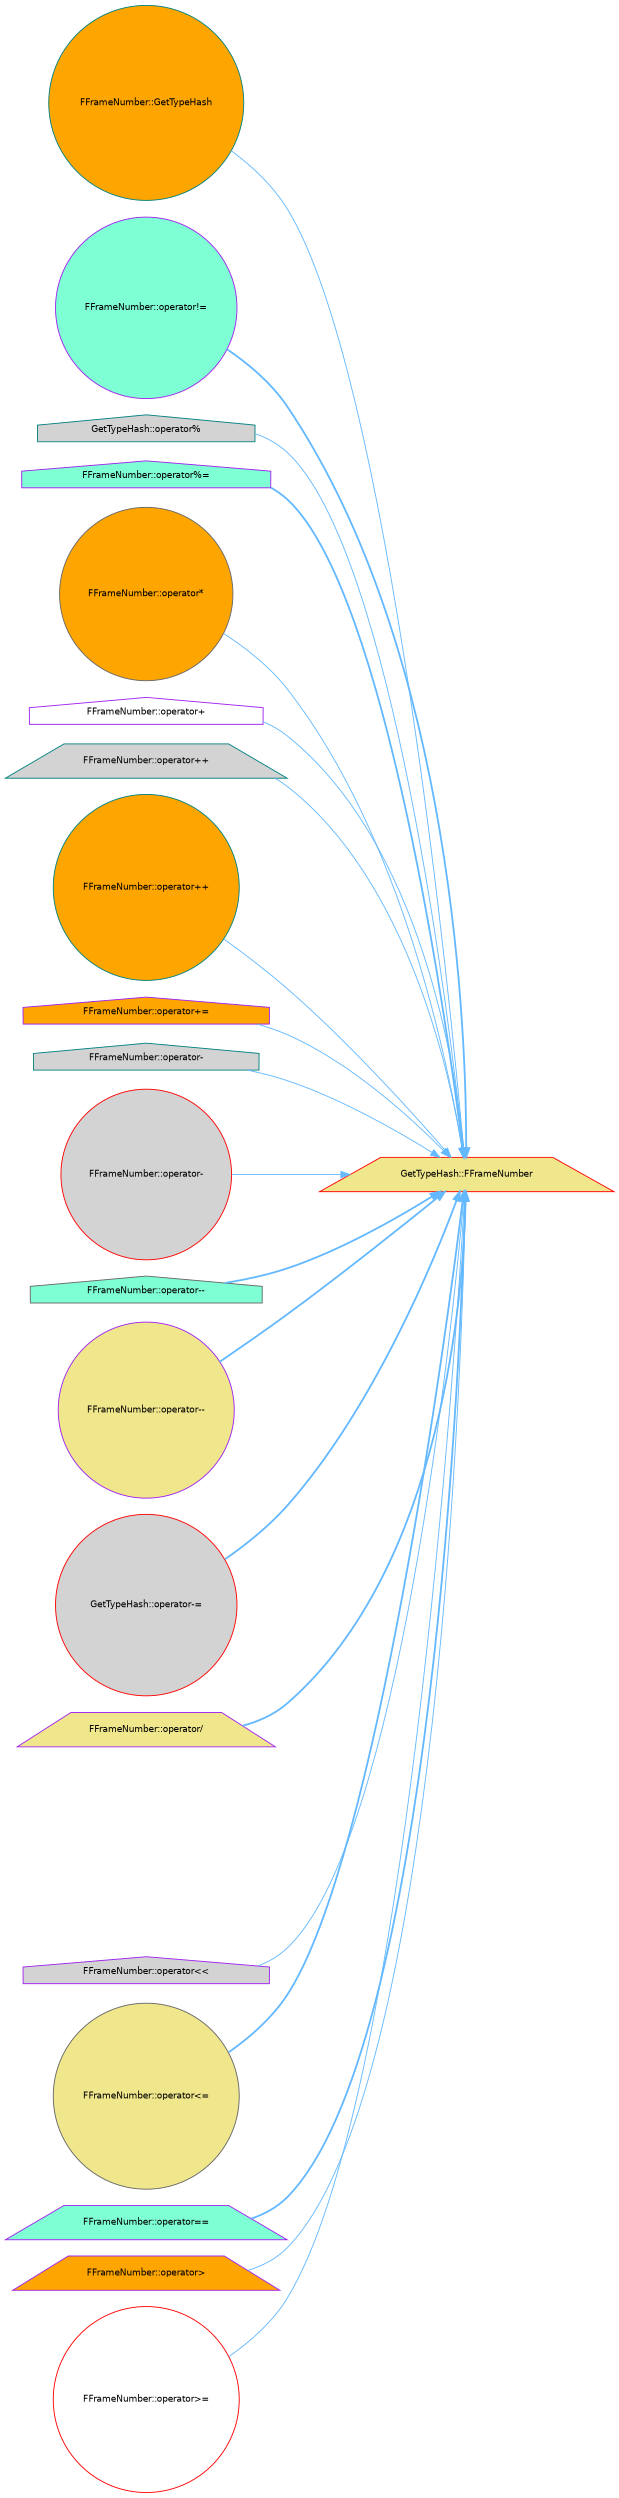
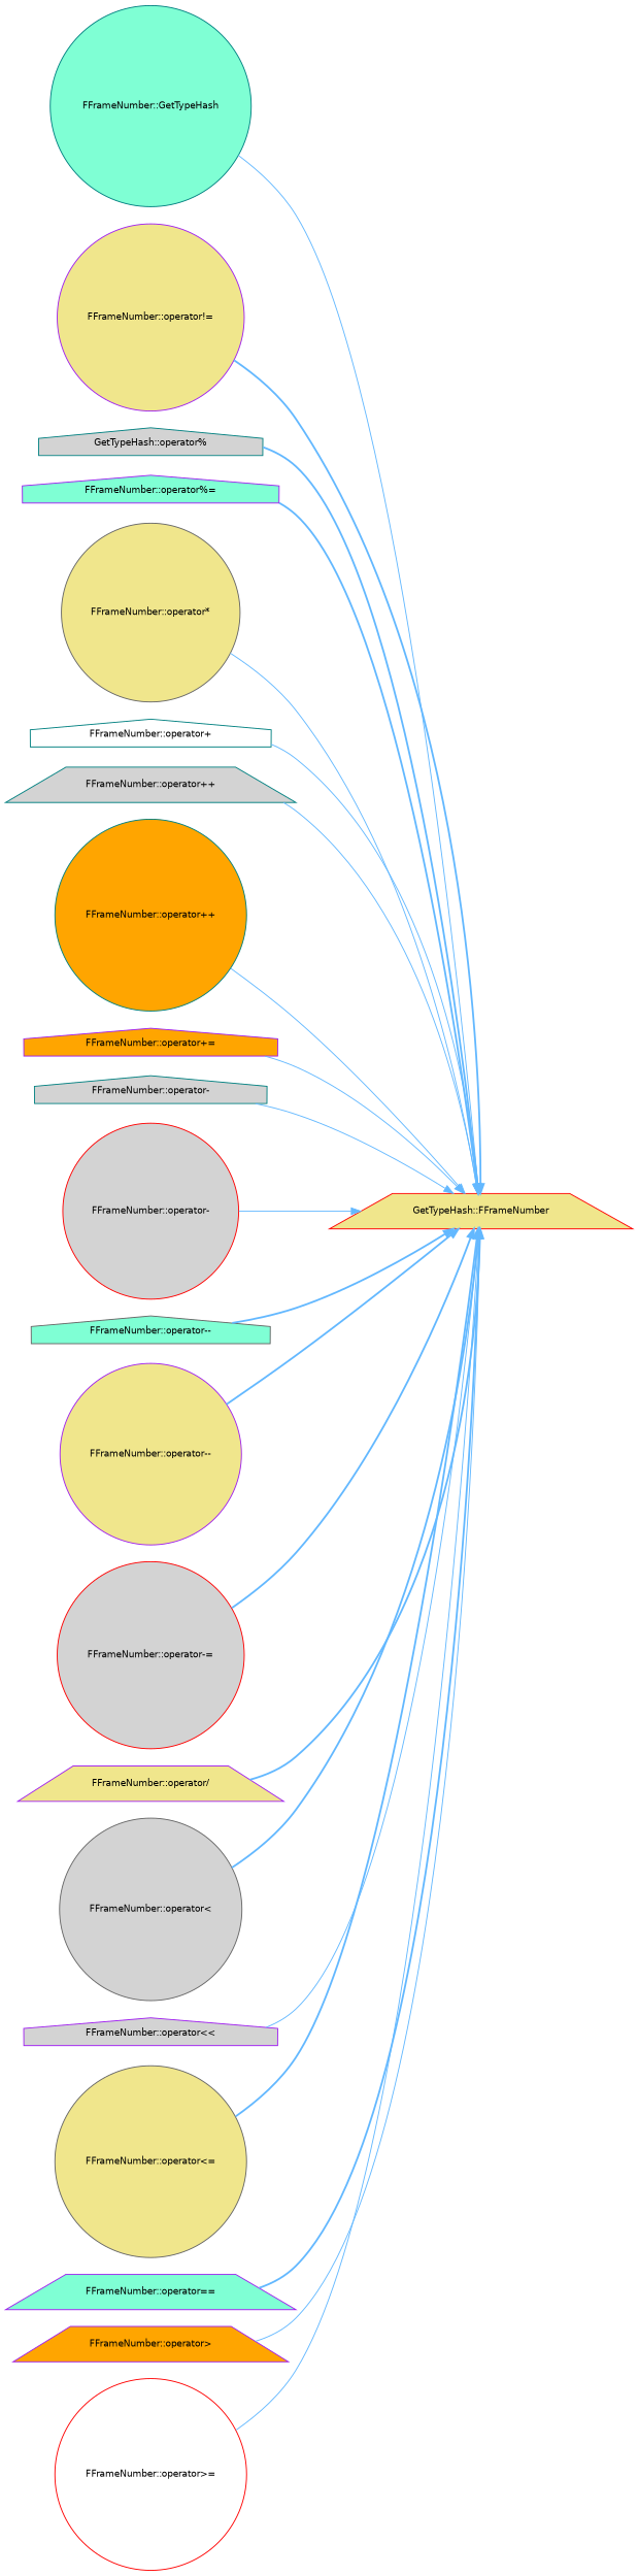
  digraph {
    fontname="DejaVu Sans"
    rankdir=RL
    node [color=purple fillcolor=lightgrey fontname="DejaVu Sans" fontsize=10 shape=circle style=filled]
    edge [color=steelblue1 dir=back fontname="DejaVu Sans" fontsize=10 labelfontname=Helvetica labelfontsize=10 style=solid]
    n1 [color=red fillcolor=khaki fontcolor=black height=0.2 label="GetTypeHash::FFrameNumber" shape=trapezium width=0.4]
-   n2 [color=teal fillcolor=orange height=0.2 label="FFrameNumber::GetTypeHash" width=0.4]
-   n3 [fillcolor=aquamarine height=0.2 label="FFrameNumber::operator!=" width=0.4]
+   n2 [color=teal fillcolor=aquamarine height=0.2 label="FFrameNumber::GetTypeHash" width=0.4]
+   n3 [fillcolor=khaki height=0.2 label="FFrameNumber::operator!=" width=0.4]
    n4 [color=teal height=0.2 label="GetTypeHash::operator%" shape=house width=0.4]
    n5 [fillcolor=aquamarine height=0.2 label="FFrameNumber::operator%=" shape=house width=0.4]
-   n6 [color=gray40 fillcolor=orange height=0.2 label="FFrameNumber::operator*" width=0.4]
-   n7 [fillcolor=white height=0.2 label="FFrameNumber::operator+" shape=house width=0.4]
+   n6 [color=gray40 fillcolor=khaki height=0.2 label="FFrameNumber::operator*" width=0.4]
+   n7 [color=teal fillcolor=white height=0.2 label="FFrameNumber::operator+" shape=house width=0.4]
    n8 [color=teal height=0.2 label="FFrameNumber::operator++" shape=trapezium width=0.4]
    n9 [color=teal fillcolor=orange height=0.2 label="FFrameNumber::operator++" width=0.4]
    n10 [fillcolor=orange height=0.2 label="FFrameNumber::operator+=" shape=house width=0.4]
    n11 [color=teal height=0.2 label="FFrameNumber::operator-" shape=house width=0.4]
    n12 [color=red height=0.2 label="FFrameNumber::operator-" width=0.4]
    n13 [color=gray40 fillcolor=aquamarine height=0.2 label="FFrameNumber::operator--" shape=house width=0.4]
    n14 [fillcolor=khaki height=0.2 label="FFrameNumber::operator--" width=0.4]
-   n15 [color=red height=0.2 label="GetTypeHash::operator-=" width=0.4]
+   n15 [color=red height=0.2 label="FFrameNumber::operator-=" width=0.4]
    n16 [fillcolor=khaki height=0.2 label="FFrameNumber::operator/" shape=trapezium width=0.4]
+   n17 [color=gray40 height=0.2 label="FFrameNumber::operator\<" width=0.4]
    n18 [height=0.2 label="FFrameNumber::operator\<\<" shape=house width=0.4]
    n19 [color=gray40 fillcolor=khaki height=0.2 label="FFrameNumber::operator\<=" width=0.4]
    n20 [fillcolor=aquamarine height=0.2 label="FFrameNumber::operator==" shape=trapezium width=0.4]
    n21 [fillcolor=orange height=0.2 label="FFrameNumber::operator\>" shape=trapezium width=0.4]
    n22 [color=red fillcolor=white height=0.2 label="FFrameNumber::operator\>=" width=0.4]
    n1 -> n2
    n1 -> n3 [style=bold]
-   n1 -> n4
+   n1 -> n4 [style=bold]
    n1 -> n5 [style=bold]
    n1 -> n6
    n1 -> n7
    n1 -> n8
    n1 -> n9
    n1 -> n10
    n1 -> n11
    n1 -> n12
    n1 -> n13 [style=bold]
    n1 -> n14 [style=bold]
    n1 -> n15 [style=bold]
    n1 -> n16 [style=bold]
+   n1 -> n17 [style=bold]
    n1 -> n18
    n1 -> n19 [style=bold]
    n1 -> n20 [style=bold]
    n1 -> n21
    n1 -> n22
  }
